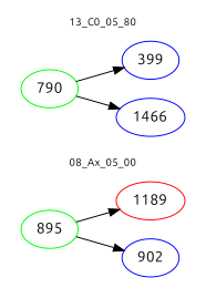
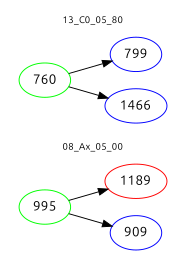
  digraph {
    fontname=Ubuntu
    rankdir=LR
    node [color=blue fontname=Ubuntu]
    edge [color=black fontname=Ubuntu]
-   n1 [color=green label=895]
-   n2 [label=902]
+   n1 [color=green label=995]
+   n2 [label=909]
    n3 [color=red label=1189]
-   n4 [color=green label=790]
+   n4 [color=green label=760]
    n5 [label=1466]
-   n6 [label=399]
+   n6 [label=799]
    subgraph cluster_1 {
      color=white
      fontsize=10
      label="08_Ax_05_00"
      n1
      n2
      n3
    }
    subgraph cluster_2 {
      color=white
      fontsize=10
      label="13_C0_05_80"
      n4
      n5
      n6
    }
    n1 -> n2
    n1 -> n3
    n4 -> n5
    n4 -> n6
  }
